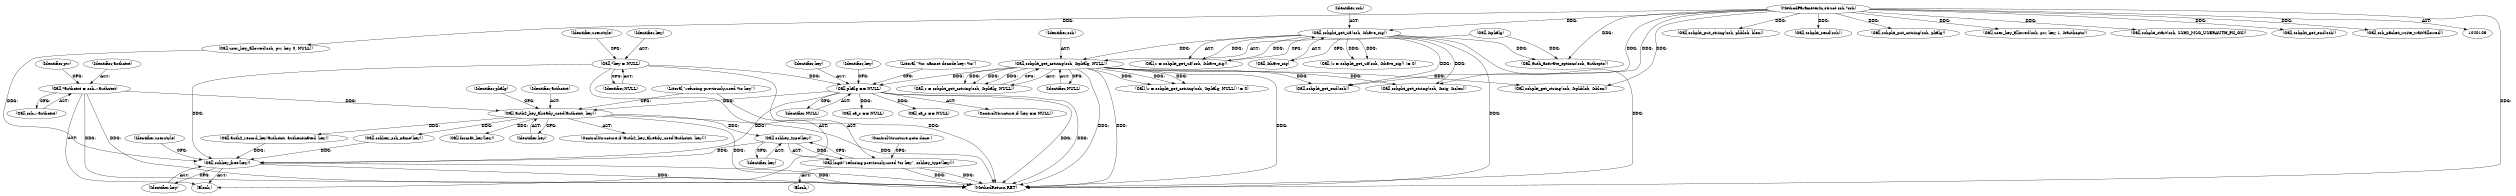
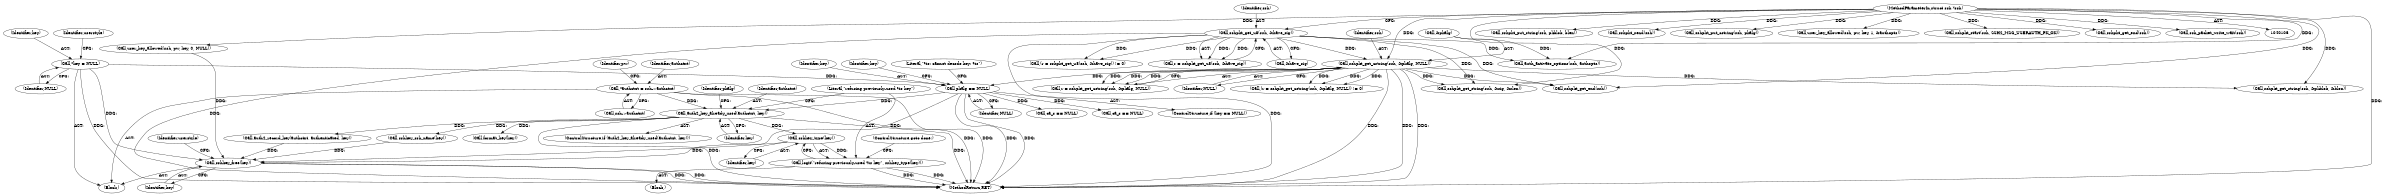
  digraph {
    n1 [label="(Call,sshkey_type(key))"]
    n2 [label="(Call,logit(\"refusing previously-used %s key\", sshkey_type(key)))"]
    n3 [label="(Call,sshkey_free(key))"]
    n4 [label="(Identifier,key)"]
    n5 [label="(MethodReturn,RET)"]
    n6 [label="(Block,)"]
    n7 [label="(Block,)"]
    n8 [label="(Identifier,key)"]
    n9 [label="(Call,auth2_key_already_used(authctxt, key))"]
    n10 [label="(Call,format_key(key))"]
    n11 [label="(Call,auth2_record_key(authctxt, authenticated, key))"]
    n12 [label="(Identifier,key)"]
    n13 [label="(Call,sshkey_ssh_name(key))"]
    n14 [label="(ControlStructure,if (auth2_key_already_used(authctxt, key)))"]
    n15 [label="(Call,*authctxt = ssh->authctxt)"]
    n16 [label="(Call,ssh->authctxt)"]
    n17 [label="(Call,pkalg == NULL)"]
    n18 [label="(Identifier,NULL)"]
    n19 [label="(Call,ca_s == NULL)"]
    n20 [label="(Call,ca_s == NULL)"]
    n21 [label="(ControlStructure,if (key == NULL))"]
    n22 [label="(Call,*key = NULL)"]
    n23 [label="(Identifier,NULL)"]
    n24 [label="(Call,sshpkt_get_cstring(ssh, &pkalg, NULL))"]
    n25 [label="(Identifier,NULL)"]
    n26 [label="(Call,sshpkt_get_end(ssh))"]
    n27 [label="(Call,(r = sshpkt_get_cstring(ssh, &pkalg, NULL)) != 0)"]
    n28 [label="(Call,sshpkt_get_string(ssh, &sig, &slen))"]
    n29 [label="(Call,r = sshpkt_get_cstring(ssh, &pkalg, NULL))"]
    n30 [label="(Call,sshpkt_get_string(ssh, &pkblob, &blen))"]
    n31 [label="(Call,auth_activate_options(ssh, authopts))"]
    n32 [label="(Call,sshpkt_get_u8(ssh, &have_sig))"]
    n33 [label="(Call,r = sshpkt_get_u8(ssh, &have_sig))"]
    n34 [label="(Call,&have_sig)"]
    n35 [label="(Call,(r = sshpkt_get_u8(ssh, &have_sig)) != 0)"]
    n36 [label="(MethodParameterIn,struct ssh *ssh)"]
    n37 [label="(Call,user_key_allowed(ssh, pw, key, 0, NULL))"]
    n38 [label="(Call,sshpkt_put_string(ssh, pkblob, blen))"]
    n39 [label="(Call,sshpkt_send(ssh))"]
    n40 [label="(Call,sshpkt_put_cstring(ssh, pkalg))"]
    n41 [label="(Call,user_key_allowed(ssh, pw, key, 1, &authopts))"]
    n42 [label="(Call,sshpkt_start(ssh, SSH2_MSG_USERAUTH_PK_OK))"]
    n43 [label="(Call,sshpkt_get_end(ssh))"]
-   n44 [label="(Call,ssh_packet_write_wait(allowed))"]
+   n44 [label="(Call,ssh_packet_write_wait(ssh))"]
    n45 [label=1040105]
    n46 [label="(Identifier,key)"]
    n47 [label="(Identifier,ssh)"]
    n48 [label="(Identifier,key)"]
    n49 [label="(Identifier,authctxt)"]
    n50 [label="(ControlStructure,goto done;)"]
    n51 [label="(Identifier,userstyle)"]
    n52 [label="(Identifier,authctxt)"]
    n53 [label="(Identifier,pkalg)"]
    n54 [label="(Identifier,ssh)"]
    n55 [label="(Call,&pkalg)"]
    n56 [label="(Identifier,pw)"]
    n57 [label="(Literal,\"%s: cannot decode key: %s\")"]
    n58 [label="(Identifier,userstyle)"]
    n59 [label="(Identifier,key)"]
    n60 [label="(Literal,\"refusing previously-used %s key\")"]
    n1 -> n2 [label="AST: "]
    n1 -> n2 [label="DDG: "]
    n1 -> n3 [label="DDG: "]
    n1 -> n4 [label="CFG: "]
    n2 -> n1 [label="CFG: "]
    n2 -> n5 [label="DDG: "]
    n2 -> n5 [label="DDG: "]
    n2 -> n6 [label="AST: "]
    n3 -> n5 [label="DDG: "]
    n3 -> n5 [label="DDG: "]
    n3 -> n7 [label="AST: "]
    n3 -> n8 [label="CFG: "]
    n4 -> n1 [label="AST: "]
    n8 -> n3 [label="AST: "]
    n9 -> n1 [label="DDG: "]
    n9 -> n5 [label="DDG: "]
    n9 -> n5 [label="DDG: "]
    n9 -> n10 [label="DDG: "]
    n9 -> n11 [label="DDG: "]
    n9 -> n12 [label="CFG: "]
    n9 -> n13 [label="DDG: "]
    n9 -> n14 [label="AST: "]
    n11 -> n3 [label="DDG: "]
    n12 -> n9 [label="AST: "]
    n13 -> n3 [label="DDG: "]
    n15 -> n5 [label="DDG: "]
    n15 -> n5 [label="DDG: "]
    n15 -> n7 [label="AST: "]
    n15 -> n9 [label="DDG: "]
    n15 -> n16 [label="CFG: "]
    n16 -> n15 [label="AST: "]
    n17 -> n3 [label="DDG: "]
    n17 -> n5 [label="DDG: "]
    n17 -> n5 [label="DDG: "]
    n17 -> n9 [label="DDG: "]
    n17 -> n18 [label="CFG: "]
    n17 -> n19 [label="DDG: "]
    n17 -> n20 [label="DDG: "]
    n17 -> n21 [label="AST: "]
    n18 -> n17 [label="AST: "]
    n22 -> n3 [label="DDG: "]
    n22 -> n5 [label="DDG: "]
    n22 -> n7 [label="AST: "]
    n22 -> n17 [label="DDG: "]
    n22 -> n23 [label="CFG: "]
    n23 -> n22 [label="AST: "]
    n24 -> n5 [label="DDG: "]
    n24 -> n5 [label="DDG: "]
    n24 -> n5 [label="DDG: "]
    n24 -> n17 [label="DDG: "]
    n24 -> n25 [label="CFG: "]
    n24 -> n26 [label="DDG: "]
    n24 -> n27 [label="DDG: "]
    n24 -> n27 [label="DDG: "]
    n24 -> n27 [label="DDG: "]
    n24 -> n28 [label="DDG: "]
    n24 -> n29 [label="AST: "]
    n24 -> n29 [label="DDG: "]
    n24 -> n29 [label="DDG: "]
    n24 -> n29 [label="DDG: "]
    n24 -> n30 [label="DDG: "]
    n25 -> n24 [label="AST: "]
    n29 -> n24 [label="CFG: "]
    n32 -> n5 [label="DDG: "]
    n32 -> n5 [label="DDG: "]
    n32 -> n24 [label="DDG: "]
    n32 -> n26 [label="DDG: "]
    n32 -> n28 [label="DDG: "]
    n32 -> n31 [label="DDG: "]
    n32 -> n33 [label="AST: "]
    n32 -> n33 [label="DDG: "]
    n32 -> n33 [label="DDG: "]
    n32 -> n34 [label="CFG: "]
    n32 -> n35 [label="DDG: "]
    n32 -> n35 [label="DDG: "]
    n33 -> n32 [label="CFG: "]
    n34 -> n32 [label="AST: "]
    n36 -> n5 [label="DDG: "]
+   n36 -> n24 [label="DDG: "]
    n36 -> n26 [label="DDG: "]
    n36 -> n28 [label="DDG: "]
    n36 -> n30 [label="DDG: "]
    n36 -> n31 [label="DDG: "]
-   n36 -> n32 [label="DDG: "]
+   n36 -> n32 [label="CFG: "]
    n36 -> n37 [label="DDG: "]
    n36 -> n38 [label="DDG: "]
    n36 -> n39 [label="DDG: "]
    n36 -> n40 [label="DDG: "]
    n36 -> n41 [label="DDG: "]
    n36 -> n42 [label="DDG: "]
    n36 -> n43 [label="DDG: "]
    n36 -> n44 [label="DDG: "]
    n36 -> n45 [label="AST: "]
    n37 -> n3 [label="DDG: "]
    n46 -> n22 [label="AST: "]
    n47 -> n24 [label="AST: "]
    n48 -> n17 [label="CFG: "]
    n49 -> n9 [label="AST: "]
    n50 -> n2 [label="CFG: "]
    n51 -> n22 [label="CFG: "]
    n52 -> n15 [label="AST: "]
    n53 -> n9 [label="CFG: "]
    n54 -> n32 [label="AST: "]
    n55 -> n24 [label="AST: "]
    n55 -> n31 [label="DDG: "]
    n56 -> n15 [label="CFG: "]
    n57 -> n17 [label="CFG: "]
    n58 -> n3 [label="CFG: "]
    n59 -> n17 [label="AST: "]
    n60 -> n2 [label="AST: "]
    n60 -> n9 [label="CFG: "]
  }
